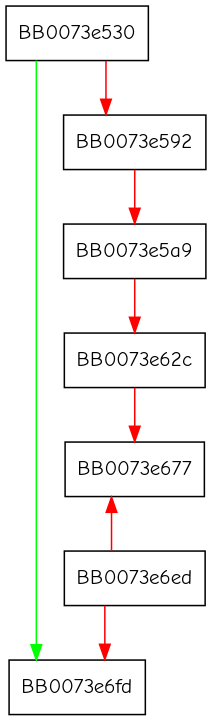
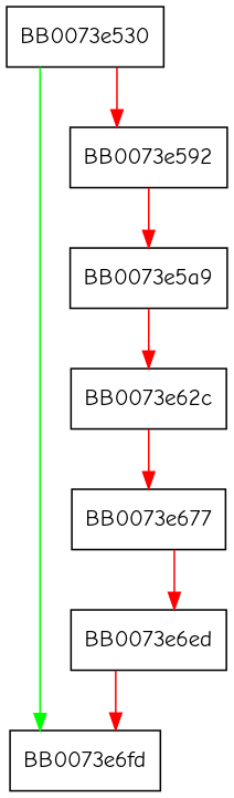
  digraph {
    fontname="Comic Neue"
    splines=ortho
    node [fontname="Comic Neue" shape=box]
    edge [color=red fontname="Comic Neue"]
    BB0073e530
    BB0073e6fd
    BB0073e592
    BB0073e5a9
    BB0073e6ed
    BB0073e62c
    BB0073e677
    BB0073e530 -> BB0073e6fd [color=green]
    BB0073e530 -> BB0073e592
    BB0073e592 -> BB0073e5a9
    BB0073e5a9 -> BB0073e62c
    BB0073e6ed -> BB0073e6fd
    BB0073e62c -> BB0073e677
-   BB0073e6ed -> BB0073e677
+   BB0073e677 -> BB0073e6ed
  }
